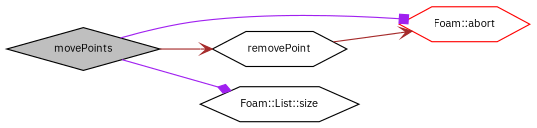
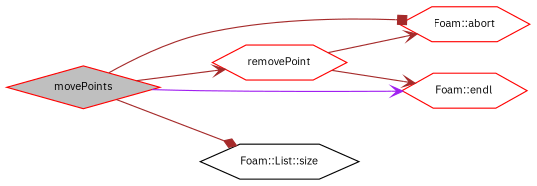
  digraph {
    fontname="IBM Plex Sans"
    rankdir=LR
    node [color=red fontname="IBM Plex Sans" fontsize=10 shape=hexagon]
    edge [arrowhead=vee color=brown fontname="IBM Plex Sans" fontsize=10 labelfontname=Helvetica labelfontsize=10 style=solid]
-   n1 [color=black fillcolor=grey75 fontcolor=black height=0.2 label=movePoints shape=diamond style=filled width=0.4]
+   n1 [fillcolor=grey75 fontcolor=black height=0.2 label=movePoints shape=diamond style=filled width=0.4]
    n2 [height=0.2 label="Foam::abort" width=0.4]
-   n4 [color=black height=0.2 label=removePoint width=0.4]
+   n3 [height=0.2 label="Foam::endl" width=0.4]
+   n4 [height=0.2 label=removePoint width=0.4]
    n5 [color=black height=0.2 label="Foam::List::size" width=0.4]
-   n1 -> n2 [arrowhead=box color=purple]
+   n1 -> n2 [arrowhead=box]
+   n1 -> n3 [color=purple]
    n1 -> n4
-   n1 -> n5 [arrowhead=diamond color=purple]
+   n1 -> n5 [arrowhead=diamond]
    n4 -> n2
+   n4 -> n3
  }
